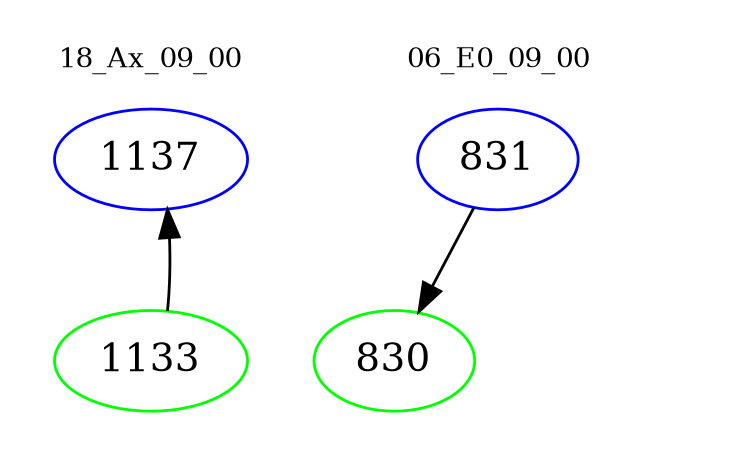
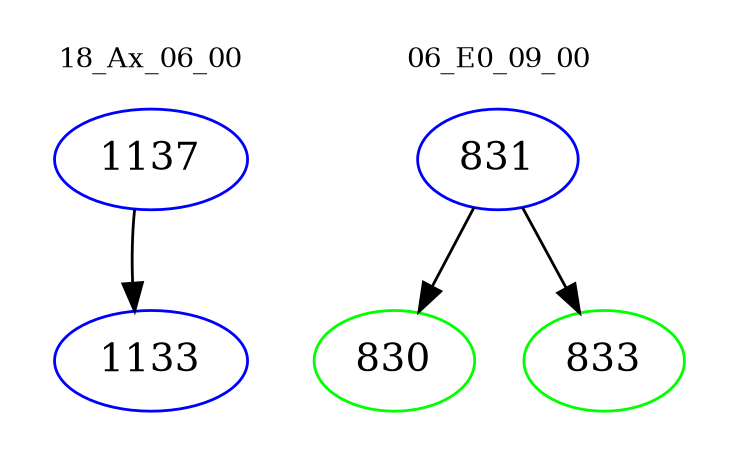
  digraph {
    node [color=green]
    edge [color=black]
    n1 [color=blue label=1137]
-   n2 [label=1133]
+   n2 [color=blue label=1133]
    n3 [color=blue label=831]
    n4 [label=830]
+   n5 [label=833]
    subgraph cluster_1 {
      color=white
      fontsize=10
-     label="18_Ax_09_00"
+     label="18_Ax_06_00"
      n1
      n2
    }
    subgraph cluster_2 {
      color=white
      fontsize=10
      label="06_E0_09_00"
      n3
      n4
+     n5
    }
-   n2 -> n1
+   n1 -> n2
    n3 -> n4
+   n3 -> n5
  }
